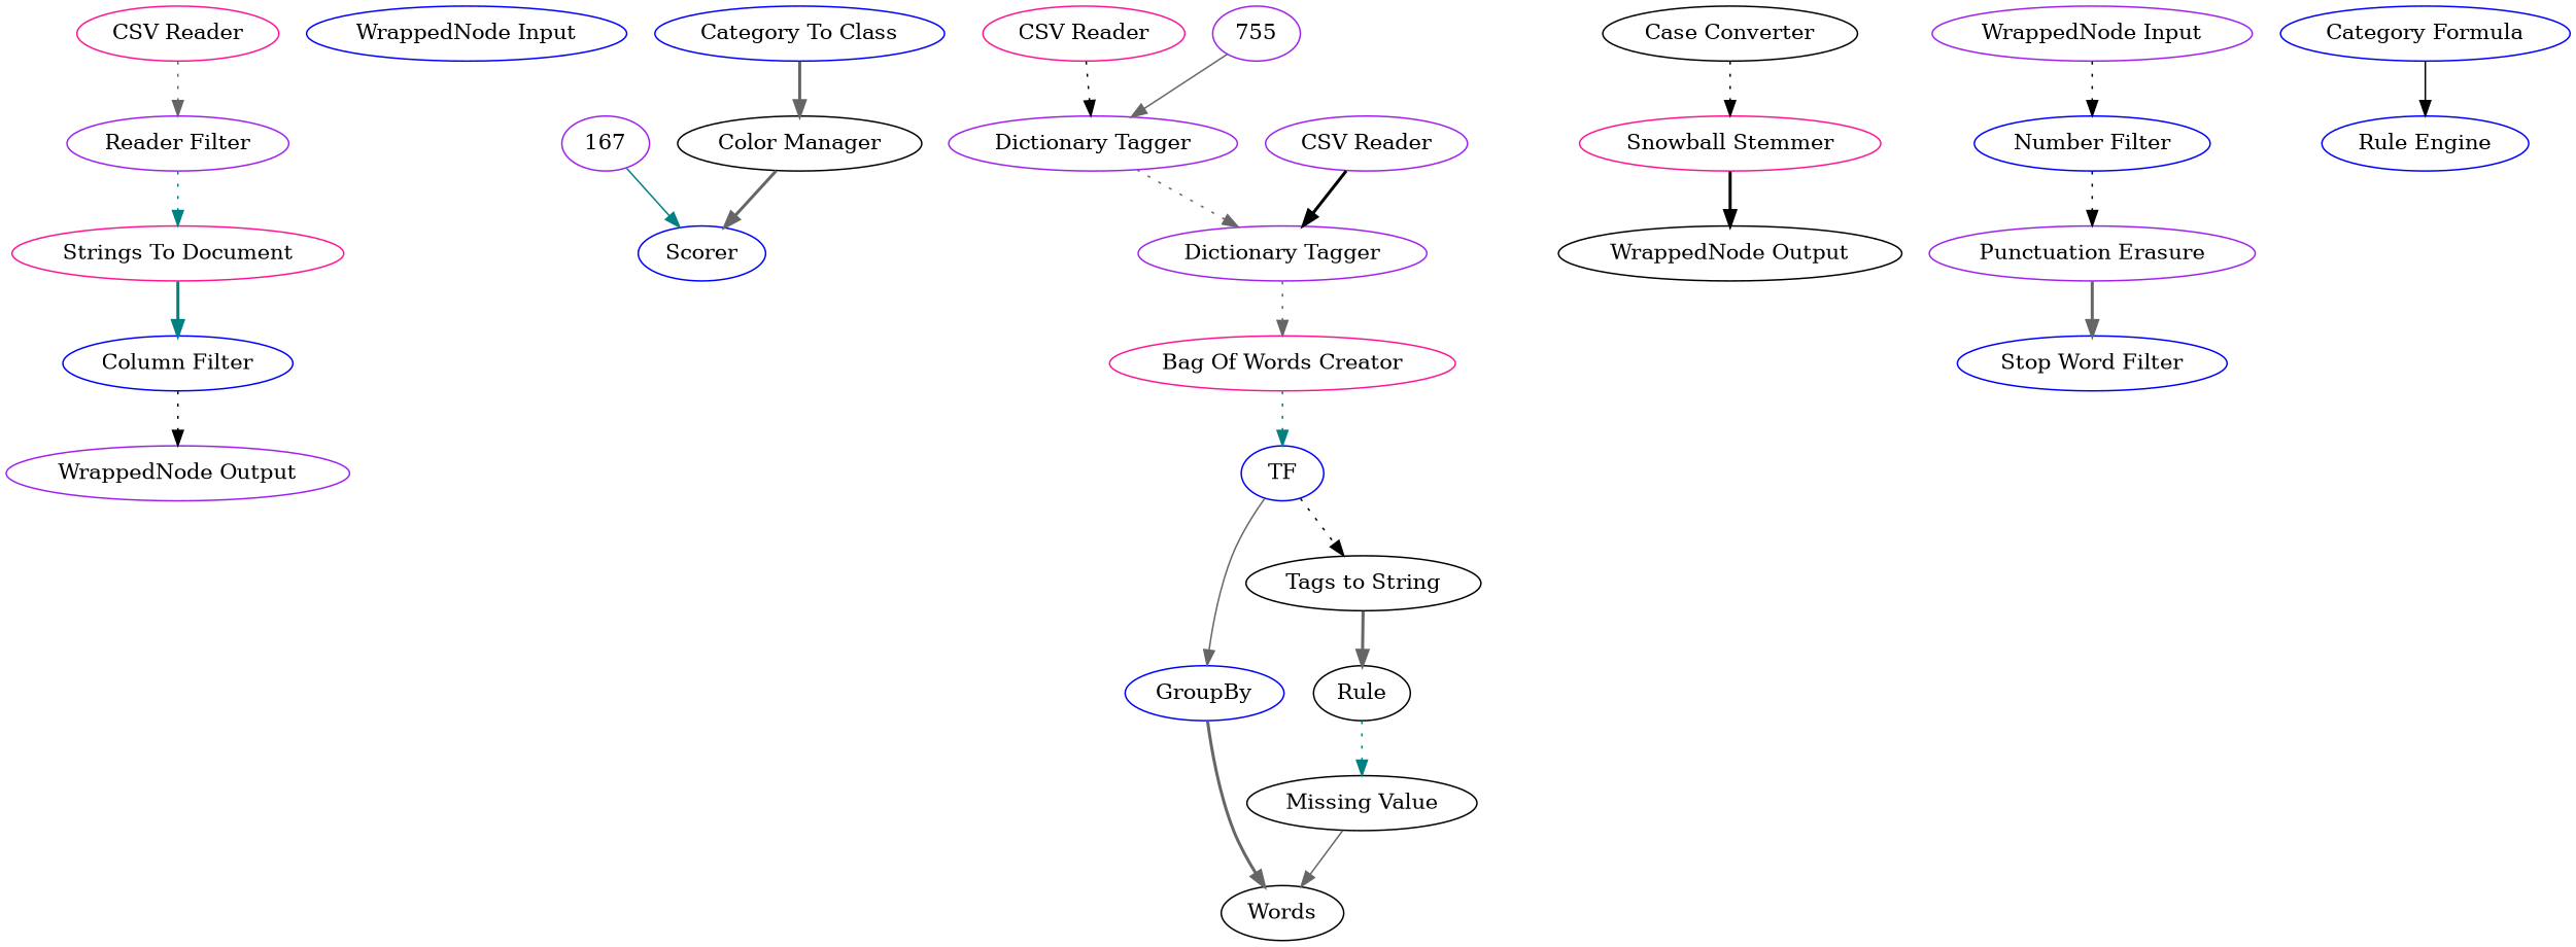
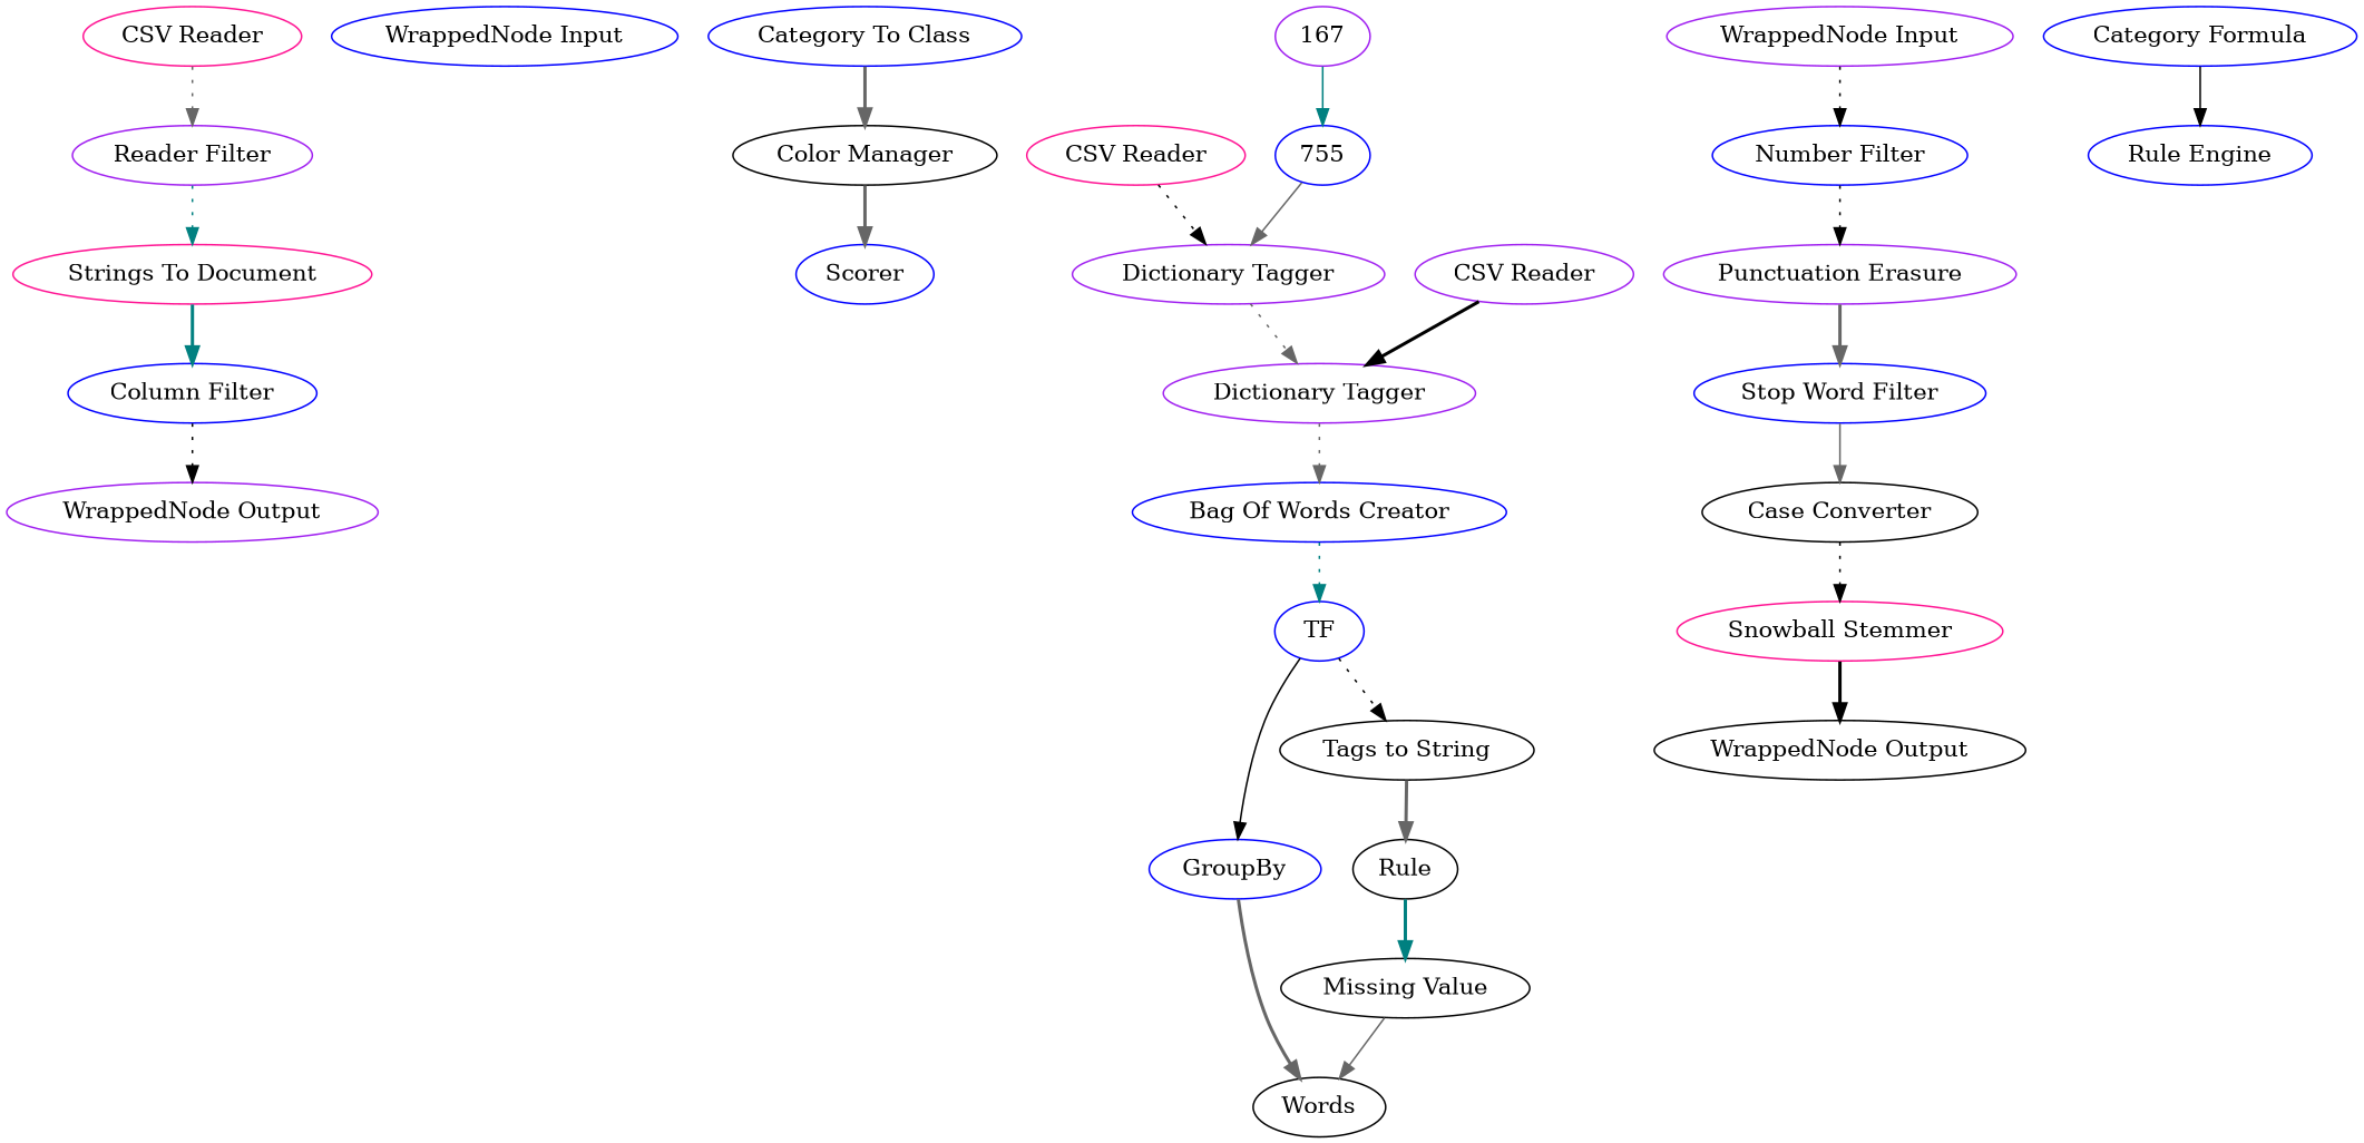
  digraph {
    rankdir=TB
    node [color=blue]
    edge [color=gray40 style=dotted]
    n1 [color=purple label="Reader Filter"]
    n2 [color=deeppink label="Strings To Document"]
    n3 [label="Column Filter"]
    n4 [color=purple label="WrappedNode Output"]
    n5 [label="WrappedNode Input"]
    n6 [color=deeppink label="CSV Reader"]
    n7 [color=black label="Color Manager"]
    n8 [label=Scorer]
    n9 [label=GroupBy]
    n10 [color=black label=Words]
    n11 [color=black label="Tags to String"]
    n12 [color=black label=Rule]
    n13 [color=black label="Missing Value"]
    n14 [color=black label="Case Converter"]
    n15 [color=deeppink label="Snowball Stemmer"]
    n16 [color=black label="WrappedNode Output"]
    n17 [color=purple label="Punctuation Erasure"]
    n18 [label="Stop Word Filter"]
    n19 [label="Number Filter"]
    n20 [color=purple label="WrappedNode Input"]
    n21 [color=purple label="Dictionary Tagger"]
    n22 [color=purple label="Dictionary Tagger"]
-   n23 [color=deeppink label="Bag Of Words Creator"]
+   n23 [label="Bag Of Words Creator"]
    n24 [label=TF]
    n25 [label="Category To Class"]
    n26 [label="Category Formula"]
    n27 [label="Rule Engine"]
    n28 [color=deeppink label="CSV Reader"]
    n29 [color=purple label="CSV Reader"]
    167 [color=purple]
-   755 [color=purple]
+   755
    n1 -> n2 [color=teal]
    n2 -> n3 [color=teal style=bold]
    n3 -> n4 [color=black]
    n6 -> n1
    n7 -> n8 [style=bold]
    n9 -> n10 [style=bold]
    n11 -> n12 [style=bold]
-   n12 -> n13 [color=teal]
+   n12 -> n13 [color=teal style=bold]
    n13 -> n10 [style=solid]
    n14 -> n15 [color=black]
    n15 -> n16 [color=black style=bold]
    n17 -> n18 [style=bold]
+   n18 -> n14 [style=solid]
    n19 -> n17 [color=black]
    n20 -> n19 [color=black]
    n21 -> n22
    n22 -> n23
    n23 -> n24 [color=teal]
-   n24 -> n9 [style=solid]
+   n24 -> n9 [color=black style=solid]
    n24 -> n11 [color=black]
    n25 -> n7 [style=bold]
    n26 -> n27 [color=black style=solid]
    n28 -> n21 [color=black]
    n29 -> n22 [color=black style=bold]
-   167 -> n8 [color=teal style=solid]
+   167 -> 755 [color=teal style=solid]
    755 -> n21 [style=solid]
  }
